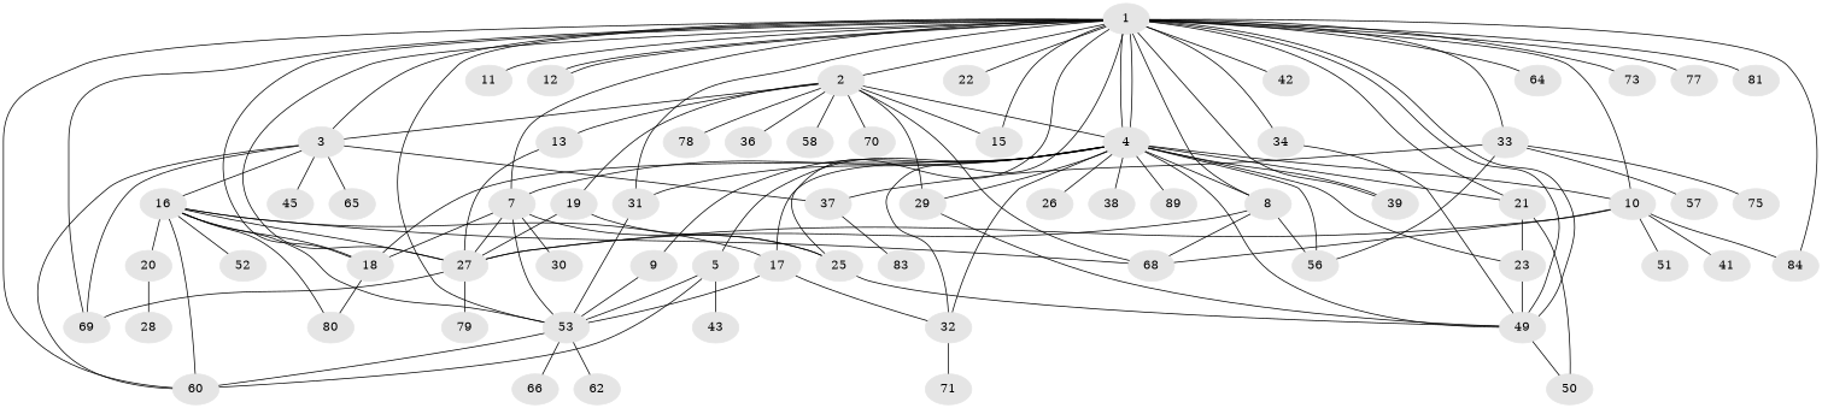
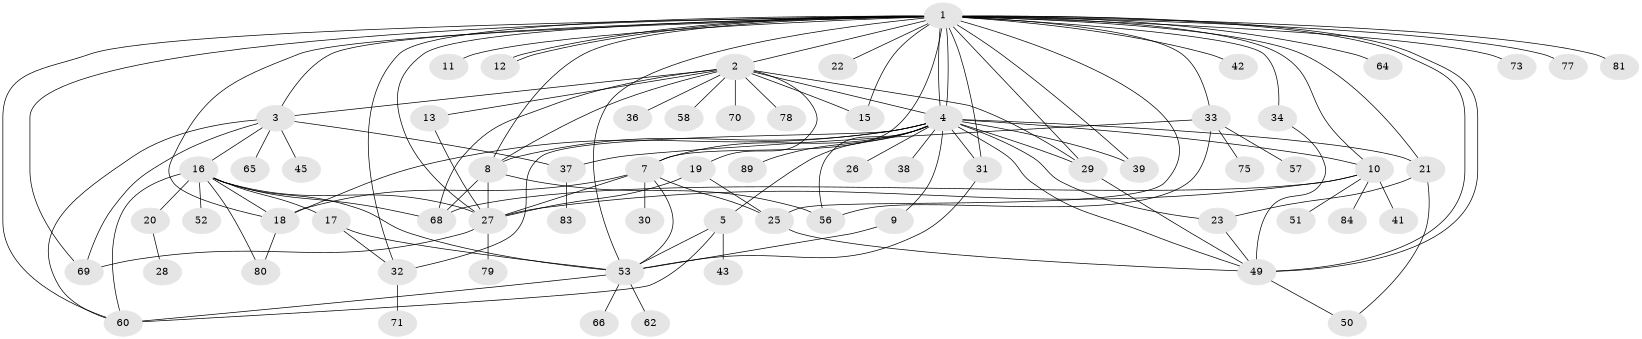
  graph {
    node [color=gray90 style=filled]
    1 [super="+54"]
    2 [super="+14"]
    3 [super="+44"]
    4 [super="+6"]
    7 [super="+76"]
    8 [super="+48"]
    10 [super="+24"]
    11
    12
    15 [super="+72"]
    18
    21 [super="+63"]
    22
    25 [super="+55"]
    27 [super="+67"]
    29
    31 [super="+82"]
    32 [super="+61"]
    33 [super="+46"]
    34
    39 [super="+47"]
    42
    49 [super="+86"]
    53 [super="+59"]
    60 [super="+85"]
    64
    69
    73
    77
    81
    13 [super="+88"]
    19 [super="+74"]
    36
    58
    68
    70
    78
    16 [super="+87"]
    37
    45
    65
    5 [super="+38"]
    9
    17
    23
    26
    n47 [label=38 super="+40"]
    56
    89
    43
    30
    41
    51
    84
    80
    50
    79
    71
    57
    75
    62
    66
    20
    52
    83
    28
    1 -- 2
    1 -- 3
    1 -- 4
    1 -- 4
    1 -- 7
    1 -- 8
    1 -- 10
    1 -- 11
    1 -- 12
    1 -- 12
    1 -- 15
    1 -- 18
    1 -- 21
    1 -- 22
    1 -- 25
    1 -- 27
-   1 -- 84
+   1 -- 29
    1 -- 31
    1 -- 32
    1 -- 33
    1 -- 34
    1 -- 39
    1 -- 42
    1 -- 49 [weight=2]
    1 -- 49
    1 -- 53
    1 -- 60
    1 -- 64
    1 -- 69
    1 -- 73
    1 -- 77
    1 -- 81
    2 -- 3
    2 -- 4
+   2 -- 8
    2 -- 15
    2 -- 29
    2 -- 13
    2 -- 19
    2 -- 36
    2 -- 58
    2 -- 68
    2 -- 70
    2 -- 78
    3 -- 60
    3 -- 69
    3 -- 16
    3 -- 37
    3 -- 45
    3 -- 65
    4 -- 7
    4 -- 8 [weight=2]
    4 -- 10
    4 -- 18
    4 -- 21
    4 -- 29
    4 -- 31
    4 -- 32
    4 -- 39
    4 -- 49
    4 -- 5
    4 -- 9
-   4 -- 17
    4 -- 23
    4 -- 26
    4 -- n47
    4 -- 56
    4 -- 89
    7 -- 18
    7 -- 25
    7 -- 27
    7 -- 53
    7 -- 30
    8 -- 27
    8 -- 68
    8 -- 56
    10 -- 27
    10 -- 68
    10 -- 41
    10 -- 51
    10 -- 84
    18 -- 80
    21 -- 23
    21 -- 50
    25 -- 49
    27 -- 69
    27 -- 79
    29 -- 49
    31 -- 53
    32 -- 71
    33 -- 37
    33 -- 56
    33 -- 57
    33 -- 75
    34 -- 49
    49 -- 50
    53 -- 60
    53 -- 62
    53 -- 66
    13 -- 27
    19 -- 25
    19 -- 27
    16 -- 18
    16 -- 27
    16 -- 53
    16 -- 60
    16 -- 68
    16 -- 17
    16 -- 80
    16 -- 20
    16 -- 52
    37 -- 83
    5 -- 53
    5 -- 60
    5 -- 43
    9 -- 53
    17 -- 32
    17 -- 53
    23 -- 49
    20 -- 28
  }
